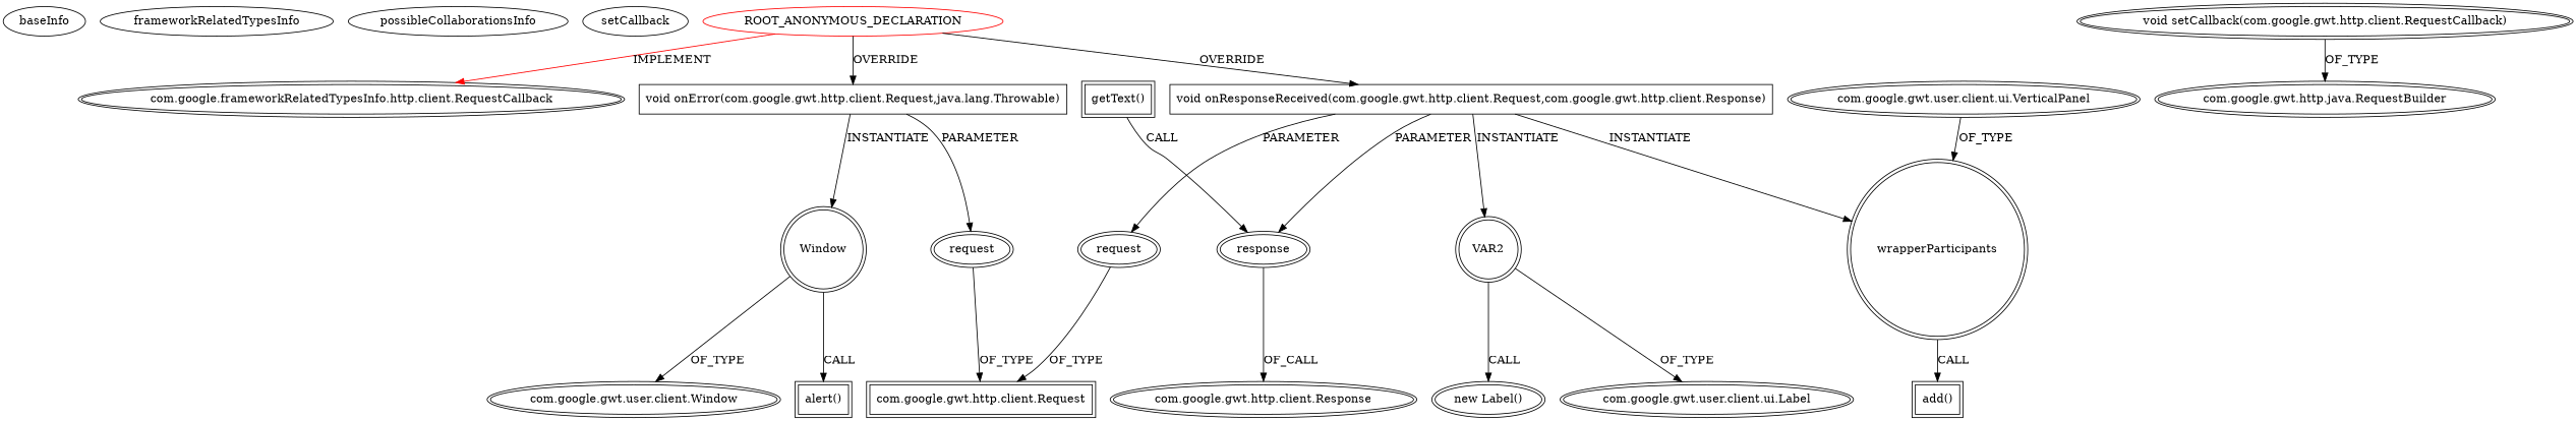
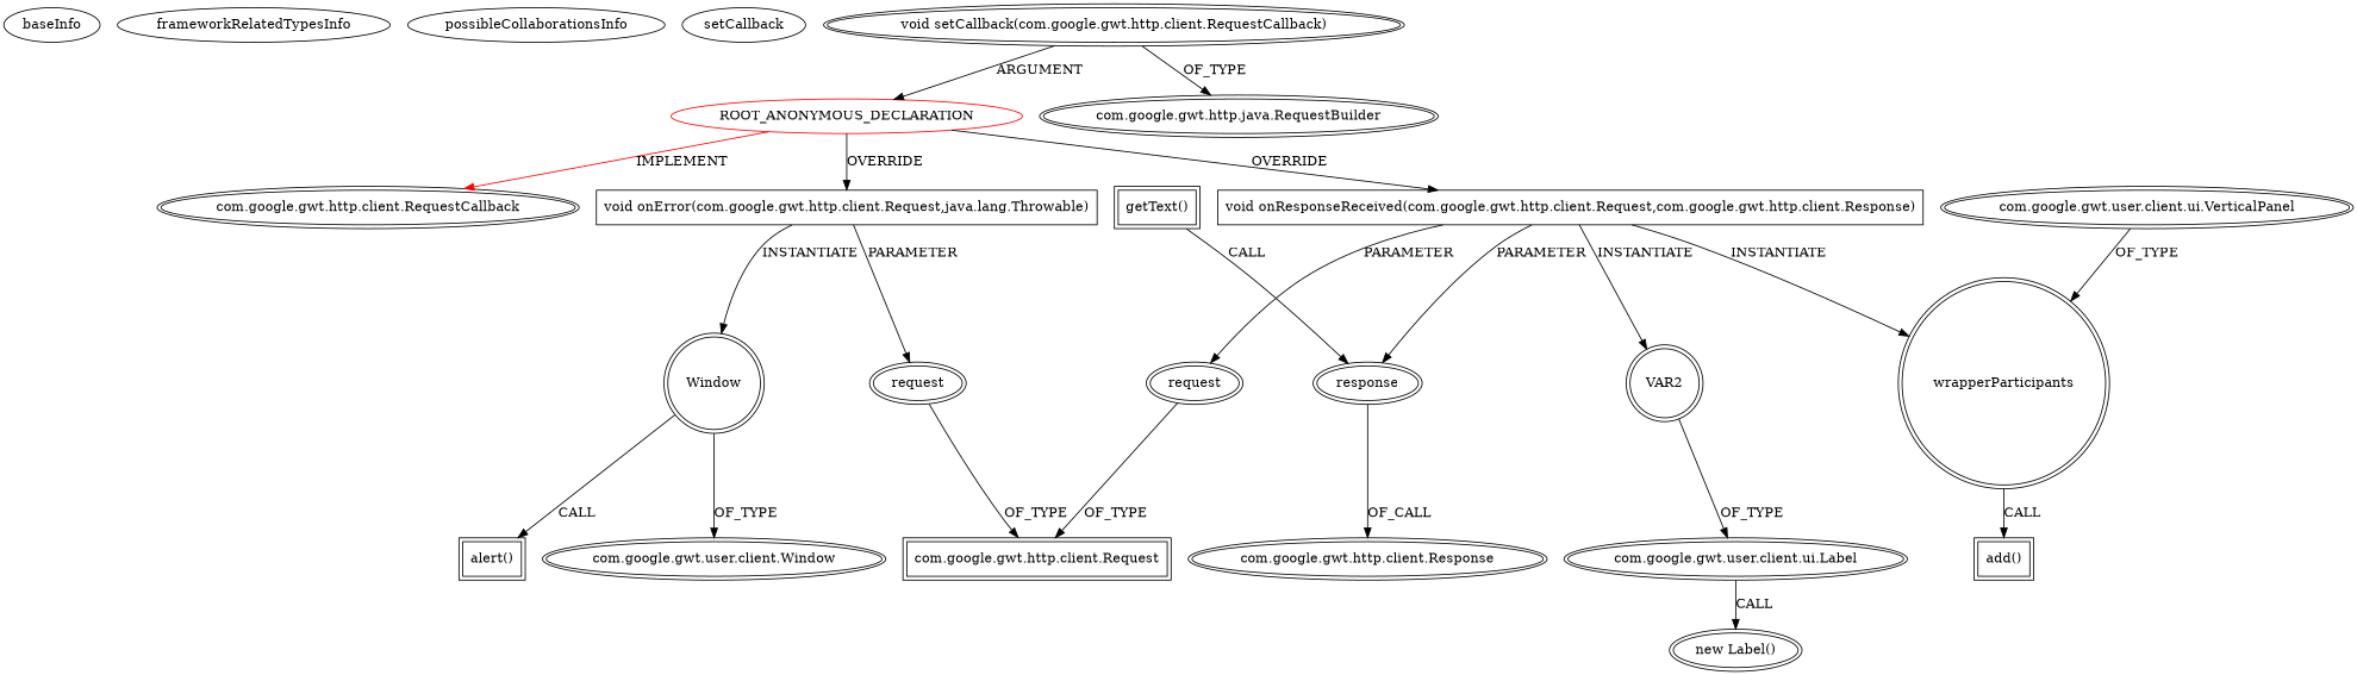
  digraph {
    node [isFrameworkType=true vertexType=FRAMEWORK_CLASS_TYPE peripheries=2]
    baseInfo [category=extension_graph graphId=9 isAnonymous=true possibleRelation=false isFrameworkType="" vertexType="" peripheries=""]
    frameworkRelatedTypesInfo [0="com.google.gwt.http.client.RequestCallback" isFrameworkType="" vertexType="" peripheries=""]
    possibleCollaborationsInfo [isFrameworkType="" vertexType="" peripheries=""]
    n4 [contextSignature="void showEvent(EventItf,int)" filePath="/12010994-GLI-TP1/GLI-TP1-master/src/main/java/fr/istic/m2gl/gli/client/TableWidget.java" graphId=9 label=setCallback projectName="12010994-GLI-TP1" isFrameworkType="" vertexType="" peripheries=""]
    n5 [color=red isFrameworkType=false label=ROOT_ANONYMOUS_DECLARATION vertexType=ROOT_ANONYMOUS_DECLARATION peripheries=""]
-   n6 [label="com.google.frameworkRelatedTypesInfo.http.client.RequestCallback" vertexType=FRAMEWORK_INTERFACE_TYPE]
+   n6 [label="com.google.gwt.http.client.RequestCallback" vertexType=FRAMEWORK_INTERFACE_TYPE]
    n7 [isFrameworkType=false label="void onResponseReceived(com.google.gwt.http.client.Request,com.google.gwt.http.client.Response)" shape=box vertexType=OVERRIDING_METHOD_DECLARATION peripheries=""]
    n8 [isFrameworkType=false label="void onError(com.google.gwt.http.client.Request,java.lang.Throwable)" shape=box vertexType=OVERRIDING_METHOD_DECLARATION peripheries=""]
    n9 [label=request vertexType=PARAMETER_DECLARATION]
    n10 [label=response vertexType=PARAMETER_DECLARATION]
    n11 [label=wrapperParticipants shape=circle vertexType=VARIABLE_EXPRESION]
    n12 [label=VAR2 shape=circle vertexType=VARIABLE_EXPRESION]
    n13 [label=request vertexType=PARAMETER_DECLARATION]
    n14 [label=Window shape=circle vertexType=VARIABLE_EXPRESION]
    n15 [label="void setCallback(com.google.gwt.http.client.RequestCallback)" vertexType=OUTSIDE_CALL]
    n16 [label="com.google.gwt.http.java.RequestBuilder"]
    n17 [label="com.google.gwt.http.client.Request" shape=box]
    n18 [label="com.google.gwt.http.client.Response"]
    n19 [label="add()" shape=box vertexType=INSIDE_CALL]
    n20 [label="com.google.gwt.user.client.ui.Label"]
    n21 [label="new Label()" vertexType=CONSTRUCTOR_CALL]
    n22 [label="getText()" shape=box vertexType=INSIDE_CALL]
    n23 [label="com.google.gwt.user.client.ui.VerticalPanel"]
    n24 [label="com.google.gwt.user.client.Window"]
    n25 [label="alert()" shape=box vertexType=INSIDE_CALL]
    n5 -> n6 [color=red label=IMPLEMENT]
    n5 -> n7 [label=OVERRIDE]
    n5 -> n8 [label=OVERRIDE]
    n7 -> n9 [label=PARAMETER]
    n7 -> n10 [label=PARAMETER]
    n7 -> n11 [label=INSTANTIATE]
    n7 -> n12 [label=INSTANTIATE]
    n8 -> n13 [label=PARAMETER]
    n8 -> n14 [label=INSTANTIATE]
    n9 -> n17 [label=OF_TYPE]
    n10 -> n18 [label=OF_CALL]
    n11 -> n19 [label=CALL]
    n12 -> n20 [label=OF_TYPE]
-   n12 -> n21 [label=CALL]
+   n20 -> n21 [label=CALL]
    n13 -> n17 [label=OF_TYPE]
    n14 -> n24 [label=OF_TYPE]
    n14 -> n25 [label=CALL]
+   n15 -> n5 [label=ARGUMENT]
    n15 -> n16 [label=OF_TYPE]
    n22 -> n10 [label=CALL]
    n23 -> n11 [label=OF_TYPE]
  }
